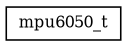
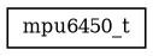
  digraph {
    rankdir=TB
    fontname="DejaVu Serif"
-   n1 [color=black fillcolor=white fontname="DejaVu Serif" fontsize=10 height=0.2 label=mpu6050_t shape=record style=filled width=0.4]
+   n1 [color=black fillcolor=white fontname="DejaVu Serif" fontsize=10 height=0.2 label=mpu6450_t shape=record style=filled width=0.4]
  }
